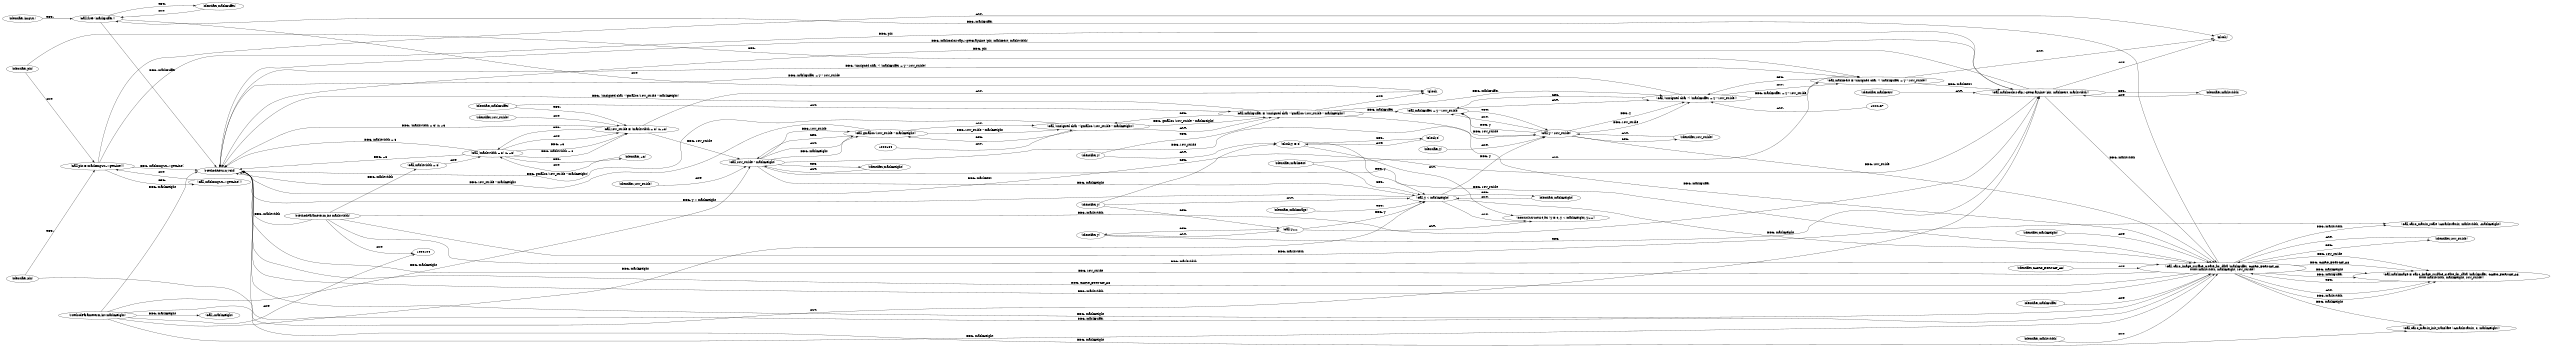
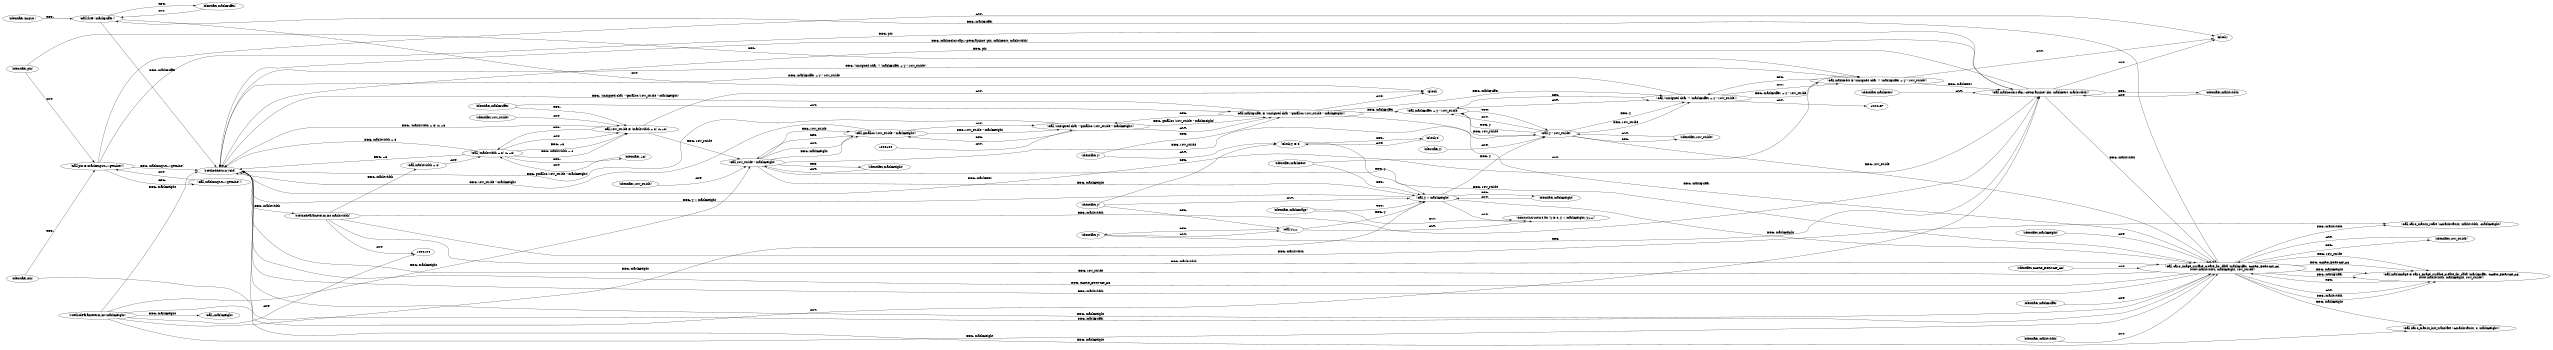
  digraph {
    rankdir=LR
    n1 [label="(Call,free (maskBuffer))"]
    n2 [label="(Block,)"]
    n3 [label="(Identifier,maskBuffer)"]
    n4 [label="(MethodReturn,void)"]
    n5 [label="(Call,cairo_image_surface_create_for_data (maskBuffer, CAIRO_FORMAT_A8,\n\t\t\t\t\t\t maskWidth, maskHeight, row_stride))"]
    n6 [label="(Call,cairo_matrix_scale (&maskMatrix, maskWidth, -maskHeight))"]
    n7 [label="(Call,maskImage = cairo_image_surface_create_for_data (maskBuffer, CAIRO_FORMAT_A8,\n\t\t\t\t\t\t maskWidth, maskHeight, row_stride))"]
    n8 [label="(Call,cairo_matrix_init_translate (&maskMatrix, 0, maskHeight))"]
    n9 [label="(Identifier,row_stride)"]
    n10 [label="(Call,maskBuffer = (unsigned char *)gmalloc (row_stride * maskHeight))"]
    n11 [label="(Call,(unsigned char *)gmalloc (row_stride * maskHeight))"]
    n12 [label="(Call,(unsigned char *) (maskBuffer + y * row_stride))"]
    n13 [label="(Call,maskBuffer + y * row_stride)"]
    n14 [label="(Call,gmalloc (row_stride * maskHeight))"]
    n15 [label="(Call,maskDest = (unsigned char *) (maskBuffer + y * row_stride))"]
    n16 [label="(Call,y * row_stride)"]
    n17 [label="(Call,row_stride * maskHeight)"]
    n18 [label="(Call,y < maskHeight)"]
    n19 [label="(Identifier,maskHeight)"]
    n20 [label="(Identifier,row_stride)"]
    n21 [label="(Identifier,maskHeight)"]
    n22 [label="(ControlStructure,for (y = 0; y < maskHeight; y++))"]
    n23 [label="(Call,row_stride = (maskWidth + 3) & ~3)"]
    n24 [label="(Call,(maskWidth + 3) & ~3)"]
    n25 [label="(Identifier,~3)"]
    n26 [label="(MethodParameterIn,int maskWidth)"]
    n27 [label="(Call,maskColorMap->getGrayLine (pix, maskDest, maskWidth))"]
    n28 [label="(Call,maskWidth + 3)"]
    1000104
    n30 [label="(Identifier,maskWidth)"]
    n31 [label="(Block,)"]
    n32 [label="(MethodParameterIn,int maskHeight)"]
    n33 [label="(Call,-maskHeight)"]
    n34 [label="(Call,pix = maskImgStr->getLine())"]
    n35 [label="(Call,maskImgStr->getLine())"]
    n36 [label="(Call,y++)"]
    n37 [label="(Identifier,y)"]
    n38 [label="(Block,y = 0)"]
    n39 [label="(Block,0)"]
    n40 [label="(Identifier,y)"]
    n41 [label="(Identifier,y)"]
    n42 [label="(Identifier,imgStr)"]
    n43 [label="(Identifier,row_stride)"]
    n44 [label="(Identifier,maskDest)"]
    n45 [label="(Identifier,maskWidth)"]
    n46 [label="(Identifier,pix)"]
    n47 [label="(Identifier,maskDest)"]
    n48 [label="(Identifier,maskHeight)"]
    n49 [label="(Identifier,row_stride)"]
    n50 [label="(Identifier,pix)"]
    n51 [label="(Identifier,maskBuffer)"]
    n52 [label="(Identifier,CAIRO_FORMAT_A8)"]
    n53 [label="(Identifier,maskImage)"]
    n54 [label="(Identifier,maskBuffer)"]
    n55 [label="(Identifier,y)"]
    1000134
    1000157
    n1 -> n2 [label="AST: "]
    n1 -> n3 [label="CFG: "]
    n1 -> n4 [label="DDG: maskBuffer"]
    n3 -> n1 [label="AST: "]
    n5 -> n1 [label="DDG: maskBuffer"]
    n5 -> n4 [label="DDG: maskHeight"]
    n5 -> n4 [label="DDG: maskBuffer"]
    n5 -> n4 [label="DDG: row_stride"]
    n5 -> n4 [label="DDG: CAIRO_FORMAT_A8"]
    n5 -> n4 [label="DDG: maskWidth"]
    n5 -> n6 [label="DDG: maskWidth"]
    n5 -> n7 [label="AST: "]
    n5 -> n7 [label="DDG: maskWidth"]
    n5 -> n7 [label="DDG: row_stride"]
    n5 -> n7 [label="DDG: CAIRO_FORMAT_A8"]
    n5 -> n7 [label="DDG: maskHeight"]
    n5 -> n7 [label="DDG: maskBuffer"]
    n5 -> n8 [label="DDG: maskHeight"]
    n5 -> n9 [label="CFG: "]
    n7 -> n5 [label="CFG: "]
    n9 -> n5 [label="AST: "]
    n10 -> n2 [label="AST: "]
    n10 -> n4 [label="DDG: (unsigned char *)gmalloc (row_stride * maskHeight)"]
    n10 -> n5 [label="DDG: maskBuffer"]
    n10 -> n11 [label="CFG: "]
    n10 -> n12 [label="DDG: maskBuffer"]
    n10 -> n13 [label="DDG: maskBuffer"]
    n11 -> n4 [label="DDG: gmalloc (row_stride * maskHeight)"]
    n11 -> n10 [label="AST: "]
    n11 -> n10 [label="DDG: gmalloc (row_stride * maskHeight)"]
    n11 -> n14 [label="CFG: "]
    n12 -> n4 [label="DDG: maskBuffer + y * row_stride"]
    n12 -> n13 [label="CFG: "]
    n12 -> n15 [label="AST: "]
    n12 -> n15 [label="DDG: maskBuffer + y * row_stride"]
    n13 -> n12 [label="AST: "]
    n13 -> n16 [label="CFG: "]
    n14 -> n4 [label="DDG: row_stride * maskHeight"]
    n14 -> n11 [label="AST: "]
    n14 -> n11 [label="DDG: row_stride * maskHeight"]
    n14 -> n17 [label="CFG: "]
    n15 -> n4 [label="DDG: (unsigned char *) (maskBuffer + y * row_stride)"]
    n15 -> n12 [label="CFG: "]
    n15 -> n27 [label="DDG: maskDest"]
    n15 -> n31 [label="AST: "]
    n16 -> n5 [label="DDG: row_stride"]
    n16 -> n12 [label="DDG: y"]
    n16 -> n12 [label="DDG: row_stride"]
    n16 -> n13 [label="AST: "]
    n16 -> n13 [label="DDG: y"]
    n16 -> n13 [label="DDG: row_stride"]
    n16 -> n20 [label="CFG: "]
    n17 -> n5 [label="DDG: row_stride"]
    n17 -> n14 [label="AST: "]
    n17 -> n14 [label="DDG: row_stride"]
    n17 -> n14 [label="DDG: maskHeight"]
    n17 -> n16 [label="DDG: row_stride"]
    n17 -> n18 [label="DDG: maskHeight"]
    n17 -> n19 [label="CFG: "]
    n18 -> n4 [label="DDG: y < maskHeight"]
    n18 -> n5 [label="DDG: maskHeight"]
    n18 -> n16 [label="DDG: y"]
    n18 -> n21 [label="CFG: "]
    n18 -> n22 [label="AST: "]
    n19 -> n17 [label="AST: "]
    n20 -> n16 [label="AST: "]
    n21 -> n18 [label="AST: "]
    n23 -> n2 [label="AST: "]
    n23 -> n4 [label="DDG: (maskWidth + 3) & ~3"]
    n23 -> n17 [label="DDG: row_stride"]
    n23 -> n24 [label="CFG: "]
    n24 -> n4 [label="DDG: maskWidth + 3"]
    n24 -> n4 [label="DDG: ~3"]
    n24 -> n23 [label="AST: "]
    n24 -> n23 [label="DDG: maskWidth + 3"]
    n24 -> n23 [label="DDG: ~3"]
    n24 -> n25 [label="CFG: "]
    n25 -> n24 [label="AST: "]
-   n26 -> n4 [label="DDG: maskWidth"]
+   n4 -> n26 [label="DDG: maskWidth"]
    n26 -> n5 [label="DDG: maskWidth"]
    n26 -> n6 [label="DDG: maskWidth"]
    n26 -> n27 [label="DDG: maskWidth"]
    n26 -> n28 [label="DDG: maskWidth"]
    n26 -> 1000104 [label="AST: "]
    n27 -> n4 [label="DDG: maskDest"]
    n27 -> n4 [label="DDG: maskColorMap->getGrayLine (pix, maskDest, maskWidth)"]
    n27 -> n4 [label="DDG: pix"]
    n27 -> n5 [label="DDG: maskWidth"]
    n27 -> n30 [label="CFG: "]
    n27 -> n31 [label="AST: "]
    n28 -> n24 [label="AST: "]
    n30 -> n27 [label="AST: "]
    n32 -> n4 [label="DDG: maskHeight"]
    n32 -> n5 [label="DDG: maskHeight"]
    n32 -> n8 [label="DDG: maskHeight"]
    n32 -> n17 [label="DDG: maskHeight"]
    n32 -> n18 [label="DDG: maskHeight"]
    n32 -> 1000104 [label="AST: "]
    n32 -> n33 [label="DDG: maskHeight"]
    n34 -> n4 [label="DDG: maskImgStr->getLine()"]
    n34 -> n27 [label="DDG: pix"]
    n34 -> n31 [label="AST: "]
    n34 -> n35 [label="CFG: "]
    n35 -> n34 [label="AST: "]
    n36 -> n18 [label="DDG: y"]
    n36 -> n22 [label="AST: "]
    n36 -> n37 [label="CFG: "]
    n37 -> n27 [label="CFG: "]
    n37 -> n36 [label="AST: "]
    n38 -> n18 [label="DDG: y"]
-   n38 -> n22 [label="AST: "]
+   n53 -> n22 [label="AST: "]
    n38 -> n39 [label="CFG: "]
    n39 -> n38 [label="AST: "]
    n40 -> n10 [label="CFG: "]
    n40 -> n38 [label="AST: "]
    n41 -> n16 [label="AST: "]
    n42 -> n1 [label="CFG: "]
    n43 -> n17 [label="AST: "]
    n44 -> n15 [label="AST: "]
    n44 -> n18 [label="CFG: "]
    n45 -> n5 [label="AST: "]
    n46 -> n15 [label="CFG: "]
    n46 -> n34 [label="AST: "]
    n47 -> n27 [label="AST: "]
    n48 -> n5 [label="AST: "]
    n49 -> n23 [label="AST: "]
    n50 -> n27 [label="AST: "]
    n50 -> n34 [label="CFG: "]
    n51 -> n10 [label="AST: "]
    n51 -> n23 [label="CFG: "]
    n52 -> n5 [label="AST: "]
    n53 -> n18 [label="CFG: "]
    n54 -> n5 [label="AST: "]
    n55 -> n18 [label="AST: "]
    n55 -> n36 [label="CFG: "]
    n55 -> n38 [label="CFG: "]
    1000134 -> n11 [label="AST: "]
-   1000157 -> n12 [label="AST: "]
+   n12 -> 1000157 [label="AST: "]
  }
